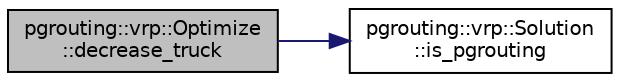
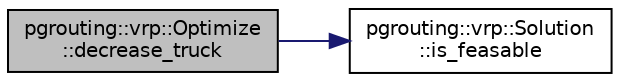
  digraph {
    rankdir=LR
    node [color=black fontname=Helvetica fontsize=10 shape=record style=filled]
    n1 [fillcolor=grey75 fontcolor=black height=0.2 label="pgrouting::vrp::Optimize\l::decrease_truck" width=0.4]
-   n2 [fillcolor=white height=0.2 label="pgrouting::vrp::Solution\l::is_pgrouting" width=0.4]
+   n2 [fillcolor=white height=0.2 label="pgrouting::vrp::Solution\l::is_feasable" width=0.4]
    n1 -> n2 [color=midnightblue fontname=Helvetica fontsize=10 labelfontname=Helvetica labelfontsize=10 style=solid]
  }
